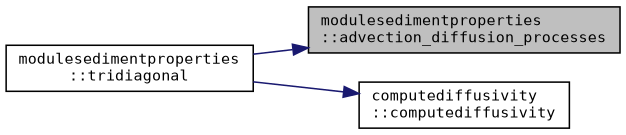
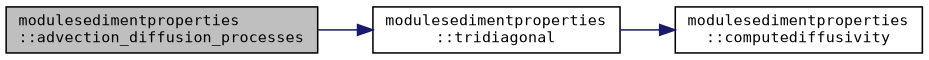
  digraph {
    fontname="DejaVu Sans Mono"
    rankdir=LR
    node [color=black fillcolor=white fontname="DejaVu Sans Mono" fontsize=10 shape=record style=filled]
    edge [color=midnightblue fontname="DejaVu Sans Mono" fontsize=10 labelfontname=Helvetica labelfontsize=10 style=solid]
    n1 [fillcolor=grey75 fontcolor=black height=0.2 label="modulesedimentproperties\l::advection_diffusion_processes" width=0.4]
    n2 [height=0.2 label="modulesedimentproperties\l::tridiagonal" width=0.4]
-   n3 [height=0.2 label="computediffusivity\l::computediffusivity" width=0.4]
-   n2 -> n1
+   n3 [height=0.2 label="modulesedimentproperties\l::computediffusivity" width=0.4]
+   n1 -> n2
    n2 -> n3
  }
